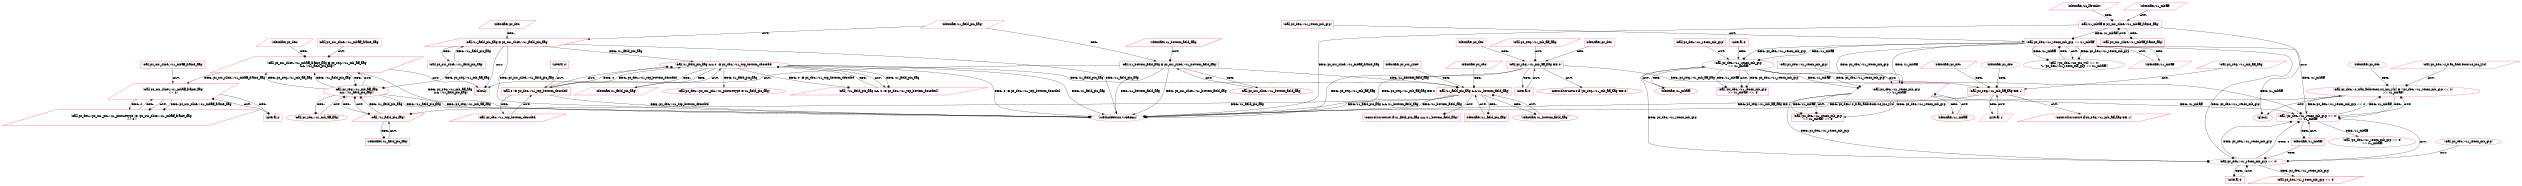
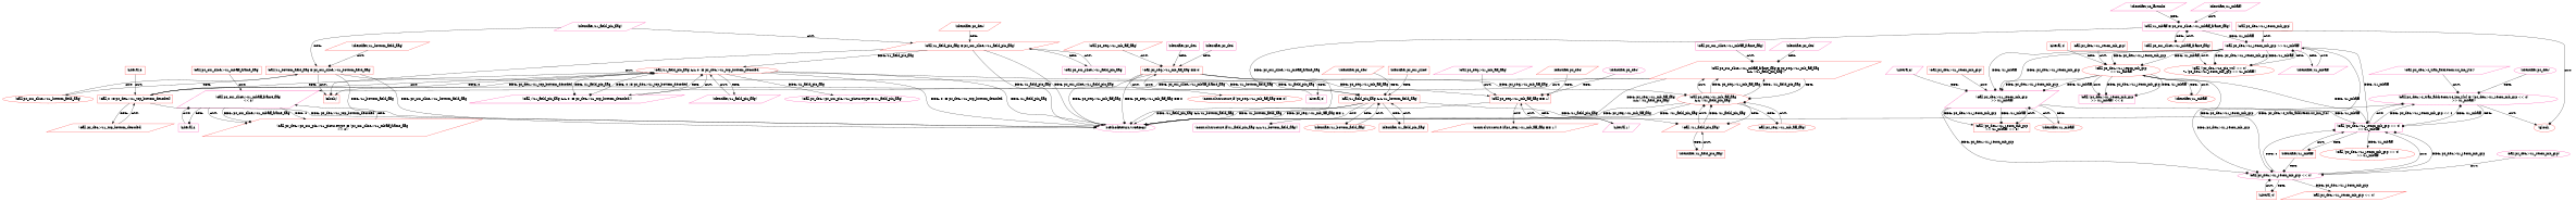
  digraph {
    node [color=red shape=box]
    edge [arrowhead=normal]
    n1 [color=deeppink label="(Call,ps_dec->s_tran_addrecon.u4_inc_y[0] = ((ps_dec->u1_recon_mb_grp << 4)\n >> u1_mbaff))" shape=ellipse]
    n2 [color=deeppink label="(Call,(ps_dec->u1_recon_mb_grp << 4)\n >> u1_mbaff)"]
    n3 [color=deeppink label="(MethodReturn,WORD32)" shape=ellipse]
    n4 [label="(Block,)" shape=ellipse]
    n5 [label="(Identifier,u1_mbaff)"]
    n6 [label="(Call,(ps_dec->u1_recon_mb_grp << 4)\n >> u1_mbaff)" shape=ellipse]
    n7 [color=deeppink label="(Call,ps_dec->u1_recon_mb_grp << 4)" shape=ellipse]
    n8 [label="(Literal,4)"]
    n9 [label="(Call,ps_dec->u1_recon_mb_grp << 4)" shape=parallelogram]
    n10 [color=deeppink label="(Call,ps_dec->u1_recon_mb_grp >> u1_mbaff)"]
    n11 [label="(Call,ps_dec->u1_recon_mb_grp\n >> u1_mbaff)" shape=ellipse]
    n12 [color=deeppink label="(Call,ps_dec->u1_recon_mb_grp\n >> u1_mbaff)" shape=parallelogram]
    n13 [label="(Call,((ps_dec->u2_pic_wd) >> 4)\n % (ps_dec->u1_recon_mb_grp >> u1_mbaff))" shape=ellipse]
    n14 [color=deeppink label="(Identifier,u1_mbaff)" shape=parallelogram]
    n15 [color=deeppink label="(Call,(ps_dec->u1_recon_mb_grp\n >> u1_mbaff) << 4)"]
    n16 [label="(Identifier,u1_mbaff)" shape=ellipse]
    n17 [label="(Call,(ps_dec->u1_recon_mb_grp\n >> u1_mbaff) << 3)"]
    n18 [label="(Identifier,u1_mbaff)" shape=ellipse]
    n19 [color=deeppink label="(Call,u1_mbaff = ps_cur_slice->u1_mbaff_frame_flag)"]
    n20 [label="(Call,ps_cur_slice->u1_mbaff_frame_flag)"]
    n21 [color=deeppink label="(Call,ps_cur_slice->u1_mbaff_frame_flag\n << 2)" shape=parallelogram]
    n22 [color=deeppink label="(Literal,2)"]
    n23 [label="(Call,ps_dec->ps_cur_pic->u1_picturetype |= (ps_cur_slice->u1_mbaff_frame_flag\n << 2))" shape=parallelogram]
    n24 [label="(Call,ps_cur_slice->u1_mbaff_frame_flag = ps_seq->u1_mb_aff_flag\n && (!u1_field_pic_flag))" shape=parallelogram]
    n25 [label="(Call,ps_seq->u1_mb_aff_flag\n && (!u1_field_pic_flag))" shape=ellipse]
    n26 [label="(Block,)"]
    n27 [label="(Call,!u1_field_pic_flag)" shape=parallelogram]
    n28 [label="(Call,ps_seq->u1_mb_aff_flag)" shape=ellipse]
    n29 [label="(Identifier,u1_field_pic_flag)"]
    n30 [label="(Call,ps_seq->u1_mb_aff_flag == 0)"]
    n31 [label="(ControlStructure,if (ps_seq->u1_mb_aff_flag == 0))" shape=ellipse]
    n32 [color=deeppink label="(Literal,0)"]
    n33 [label="(Call,ps_seq->u1_mb_aff_flag == 1)"]
    n34 [color=deeppink label="(Literal,1)" shape=parallelogram]
    n35 [label="(ControlStructure,if(ps_seq->u1_mb_aff_flag == 1))" shape=parallelogram]
    n36 [label="(Call,u1_field_pic_flag && u1_bottom_field_flag)"]
    n37 [color=deeppink label="(ControlStructure,if(u1_field_pic_flag && u1_bottom_field_flag))"]
    n38 [label="(Identifier,u1_bottom_field_flag)" shape=ellipse]
    n39 [label="(Identifier,u1_field_pic_flag)"]
    n40 [label="(Call,u1_field_pic_flag && 0 != ps_dec->u1_top_bottom_decoded)" shape=ellipse]
    n41 [label="(Call,0 != ps_dec->u1_top_bottom_decoded)"]
    n42 [color=deeppink label="(Identifier,u1_field_pic_flag)" shape=parallelogram]
    n43 [color=deeppink label="(Call,ps_dec->ps_cur_pic->u1_picturetype = u1_field_pic_flag)" shape=ellipse]
    n44 [color=deeppink label="(Call,!(u1_field_pic_flag && 0 != ps_dec->u1_top_bottom_decoded))" shape=parallelogram]
    n45 [label="(Call,ps_dec->u1_top_bottom_decoded)" shape=parallelogram]
    n46 [label="(Call,u1_field_pic_flag = ps_cur_slice->u1_field_pic_flag)" shape=parallelogram]
    n47 [color=deeppink label="(Call,ps_cur_slice->u1_field_pic_flag)"]
    n48 [label="(Call,u1_bottom_field_flag = ps_cur_slice->u1_bottom_field_flag)"]
    n49 [label="(Call,ps_cur_slice->u1_bottom_field_flag)" shape=ellipse]
    n50 [label="(Call,ps_dec->u1_recon_mb_grp)"]
    n51 [color=deeppink label="(Call,ps_seq->u1_mb_aff_flag)" shape=parallelogram]
    n52 [label="(Identifier,ps_dec)" shape=parallelogram]
    n53 [color=deeppink label="(Call,ps_dec->s_tran_addrecon.u4_inc_y[0])" shape=parallelogram]
    n54 [label="(Identifier,ps_cur_slice)"]
    n55 [color=deeppink label="(Identifier,uc_lastmbs)" shape=parallelogram]
    n56 [label="(Call,ps_seq->u1_mb_aff_flag)" shape=parallelogram]
    n57 [color=deeppink label="(Identifier,ps_dec)" shape=parallelogram]
    n58 [label="(Identifier,ps_dec)" shape=parallelogram]
    n59 [color=deeppink label="(Call,ps_dec->u1_recon_mb_grp)" shape=ellipse]
    n60 [label="(Call,ps_dec->u1_recon_mb_grp)"]
    n61 [color=deeppink label="(Identifier,ps_dec)"]
    n62 [color=deeppink label="(Identifier,u1_mbaff)" shape=parallelogram]
    n63 [label="(Identifier,ps_dec)" shape=parallelogram]
    n64 [label="(Literal,4)"]
+   n65 [color=deeppink label="(Literal,3)" shape=parallelogram]
    n66 [color=deeppink label="(Identifier,ps_dec)" shape=ellipse]
    n67 [color=deeppink label="(Call,ps_cur_slice->u1_mbaff_frame_flag)"]
    n68 [label="(Identifier,u1_bottom_field_flag)" shape=parallelogram]
    n69 [label="(Call,ps_cur_slice->u1_mbaff_frame_flag)"]
    n70 [color=deeppink label="(Identifier,ps_dec)" shape=ellipse]
    n71 [color=deeppink label="(Identifier,ps_dec)"]
    n72 [color=deeppink label="(Identifier,u1_field_pic_flag)" shape=parallelogram]
    n73 [label="(Call,ps_dec->u1_recon_mb_grp)"]
    n74 [label="(Literal,0)"]
    n1 -> n2 [arrowhead=box label="CFG: "]
    n1 -> n3 [label="DDG: ps_dec->s_tran_addrecon.u4_inc_y[0]"]
    n1 -> n4 [label="AST: "]
    n2 -> n1 [arrowhead=box label="AST: "]
    n2 -> n1 [label="DDG: ps_dec->u1_recon_mb_grp << 4"]
    n2 -> n1 [arrowhead=box label="DDG: u1_mbaff"]
    n2 -> n5 [arrowhead=box label="CFG: "]
    n2 -> n6 [label="DDG: u1_mbaff"]
    n5 -> n2 [label="AST: "]
    n5 -> n7 [arrowhead=box label="CFG: "]
    n7 -> n2 [label="AST: "]
    n7 -> n2 [arrowhead=box label="DDG: ps_dec->u1_recon_mb_grp"]
    n7 -> n2 [arrowhead=box label="DDG: 4"]
    n7 -> n8 [arrowhead=box label="CFG: "]
    n7 -> n9 [label="DDG: ps_dec->u1_recon_mb_grp"]
    n8 -> n7 [arrowhead=box label="AST: "]
    n10 -> n2 [label="DDG: u1_mbaff"]
    n10 -> n7 [arrowhead=box label="DDG: ps_dec->u1_recon_mb_grp"]
    n10 -> n11 [arrowhead=box label="DDG: ps_dec->u1_recon_mb_grp"]
    n10 -> n11 [arrowhead=box label="DDG: u1_mbaff"]
    n10 -> n12 [label="DDG: ps_dec->u1_recon_mb_grp"]
    n10 -> n12 [arrowhead=box label="DDG: u1_mbaff"]
    n10 -> n13 [label="AST: "]
    n10 -> n13 [arrowhead=box label="DDG: ps_dec->u1_recon_mb_grp"]
    n10 -> n13 [arrowhead=box label="DDG: u1_mbaff"]
    n10 -> n14 [label="CFG: "]
    n11 -> n2 [arrowhead=box label="DDG: u1_mbaff"]
    n11 -> n7 [arrowhead=box label="DDG: ps_dec->u1_recon_mb_grp"]
    n11 -> n12 [arrowhead=box label="DDG: ps_dec->u1_recon_mb_grp"]
    n11 -> n12 [arrowhead=box label="DDG: u1_mbaff"]
    n11 -> n15 [arrowhead=box label="AST: "]
    n11 -> n15 [arrowhead=box label="DDG: ps_dec->u1_recon_mb_grp"]
    n11 -> n15 [arrowhead=box label="DDG: u1_mbaff"]
    n11 -> n16 [arrowhead=box label="CFG: "]
    n12 -> n2 [label="DDG: u1_mbaff"]
    n12 -> n7 [arrowhead=box label="DDG: ps_dec->u1_recon_mb_grp"]
    n12 -> n17 [arrowhead=box label="AST: "]
    n12 -> n17 [label="DDG: ps_dec->u1_recon_mb_grp"]
    n12 -> n17 [arrowhead=box label="DDG: u1_mbaff"]
    n12 -> n18 [label="CFG: "]
    n13 -> n10 [arrowhead=box label="CFG: "]
    n14 -> n10 [label="AST: "]
    n16 -> n11 [label="AST: "]
    n18 -> n12 [arrowhead=box label="AST: "]
    n19 -> n3 [arrowhead=box label="DDG: ps_cur_slice->u1_mbaff_frame_flag"]
    n19 -> n4 [arrowhead=box label="AST: "]
    n19 -> n10 [arrowhead=box label="DDG: u1_mbaff"]
    n19 -> n20 [arrowhead=box label="CFG: "]
    n20 -> n19 [arrowhead=box label="AST: "]
    n21 -> n22 [arrowhead=box label="CFG: "]
    n21 -> n23 [arrowhead=box label="AST: "]
    n21 -> n23 [arrowhead=box label="DDG: ps_cur_slice->u1_mbaff_frame_flag"]
    n21 -> n23 [label="DDG: 2"]
    n22 -> n21 [arrowhead=box label="AST: "]
    n23 -> n21 [label="CFG: "]
    n24 -> n3 [label="DDG: ps_seq->u1_mb_aff_flag\n && (!u1_field_pic_flag)"]
    n24 -> n21 [label="DDG: ps_cur_slice->u1_mbaff_frame_flag"]
    n24 -> n25 [arrowhead=box label="CFG: "]
    n24 -> n26 [label="AST: "]
    n25 -> n3 [label="DDG: ps_seq->u1_mb_aff_flag"]
    n25 -> n3 [label="DDG: !u1_field_pic_flag"]
    n25 -> n24 [label="AST: "]
    n25 -> n24 [label="DDG: ps_seq->u1_mb_aff_flag"]
    n25 -> n24 [label="DDG: !u1_field_pic_flag"]
    n25 -> n27 [arrowhead=box label="CFG: "]
    n25 -> n28 [arrowhead=box label="CFG: "]
    n27 -> n25 [arrowhead=box label="AST: "]
    n27 -> n25 [arrowhead=box label="DDG: u1_field_pic_flag"]
    n27 -> n29 [arrowhead=box label="CFG: "]
    n28 -> n25 [arrowhead=box label="AST: "]
    n29 -> n27 [label="AST: "]
    n30 -> n3 [label="DDG: ps_seq->u1_mb_aff_flag"]
    n30 -> n3 [arrowhead=box label="DDG: ps_seq->u1_mb_aff_flag == 0"]
-   n47 -> n25 [arrowhead=box label="DDG: ps_seq->u1_mb_aff_flag"]
+   n30 -> n25 [arrowhead=box label="DDG: ps_seq->u1_mb_aff_flag"]
    n30 -> n31 [label="AST: "]
    n30 -> n32 [label="CFG: "]
    n30 -> n33 [label="DDG: ps_seq->u1_mb_aff_flag"]
    n32 -> n30 [label="AST: "]
    n33 -> n3 [label="DDG: ps_seq->u1_mb_aff_flag == 1"]
    n33 -> n34 [label="CFG: "]
    n33 -> n35 [label="AST: "]
    n34 -> n33 [label="AST: "]
    n36 -> n3 [label="DDG: u1_field_pic_flag && u1_bottom_field_flag"]
    n36 -> n3 [label="DDG: u1_bottom_field_flag"]
    n36 -> n27 [arrowhead=box label="DDG: u1_field_pic_flag"]
    n36 -> n37 [arrowhead=box label="AST: "]
    n36 -> n38 [arrowhead=box label="CFG: "]
    n36 -> n39 [arrowhead=box label="CFG: "]
    n38 -> n36 [arrowhead=box label="AST: "]
    n39 -> n36 [label="AST: "]
    n40 -> n3 [label="DDG: 0 != ps_dec->u1_top_bottom_decoded"]
    n40 -> n3 [label="DDG: u1_field_pic_flag"]
    n40 -> n36 [label="DDG: u1_field_pic_flag"]
    n40 -> n41 [label="CFG: "]
    n40 -> n42 [label="CFG: "]
    n40 -> n43 [label="DDG: u1_field_pic_flag"]
    n40 -> n44 [label="AST: "]
    n40 -> n44 [arrowhead=box label="DDG: u1_field_pic_flag"]
    n40 -> n44 [arrowhead=box label="DDG: 0 != ps_dec->u1_top_bottom_decoded"]
    n41 -> n3 [arrowhead=box label="DDG: ps_dec->u1_top_bottom_decoded"]
    n41 -> n40 [arrowhead=box label="AST: "]
    n41 -> n40 [arrowhead=box label="DDG: 0"]
    n41 -> n40 [label="DDG: ps_dec->u1_top_bottom_decoded"]
    n41 -> n45 [label="CFG: "]
    n42 -> n40 [label="AST: "]
    n44 -> n40 [arrowhead=box label="CFG: "]
    n45 -> n41 [label="AST: "]
    n46 -> n3 [label="DDG: u1_field_pic_flag"]
    n46 -> n3 [label="DDG: ps_cur_slice->u1_field_pic_flag"]
    n46 -> n26 [arrowhead=box label="AST: "]
    n46 -> n40 [label="DDG: u1_field_pic_flag"]
    n46 -> n47 [label="CFG: "]
-   n47 -> n46 [label="DDG: !u1_field_pic_flag"]
+   n47 -> n46 [label="AST: "]
    n48 -> n3 [label="DDG: u1_bottom_field_flag"]
    n48 -> n3 [label="DDG: ps_cur_slice->u1_bottom_field_flag"]
    n48 -> n26 [label="AST: "]
    n48 -> n36 [arrowhead=box label="DDG: u1_bottom_field_flag"]
    n48 -> n49 [label="CFG: "]
    n49 -> n48 [label="AST: "]
    n50 -> n11 [label="AST: "]
    n51 -> n33 [label="AST: "]
    n52 -> n46 [label="CFG: "]
    n53 -> n1 [arrowhead=box label="AST: "]
    n54 -> n36 [label="CFG: "]
    n55 -> n19 [arrowhead=box label="CFG: "]
    n56 -> n30 [arrowhead=box label="AST: "]
    n57 -> n24 [arrowhead=box label="CFG: "]
    n58 -> n33 [arrowhead=box label="CFG: "]
    n59 -> n7 [arrowhead=box label="AST: "]
    n60 -> n12 [label="AST: "]
    n61 -> n30 [label="CFG: "]
    n62 -> n19 [label="AST: "]
    n63 -> n36 [arrowhead=box label="CFG: "]
    n64 -> n11 [label="CFG: "]
+   n65 -> n12 [arrowhead=box label="CFG: "]
    n66 -> n1 [arrowhead=box label="CFG: "]
    n67 -> n24 [arrowhead=box label="AST: "]
    n68 -> n48 [arrowhead=box label="AST: "]
    n69 -> n21 [label="AST: "]
    n70 -> n33 [arrowhead=box label="CFG: "]
    n71 -> n30 [label="CFG: "]
    n72 -> n46 [label="AST: "]
    n72 -> n48 [label="CFG: "]
    n73 -> n10 [label="AST: "]
    n74 -> n41 [label="AST: "]
  }
